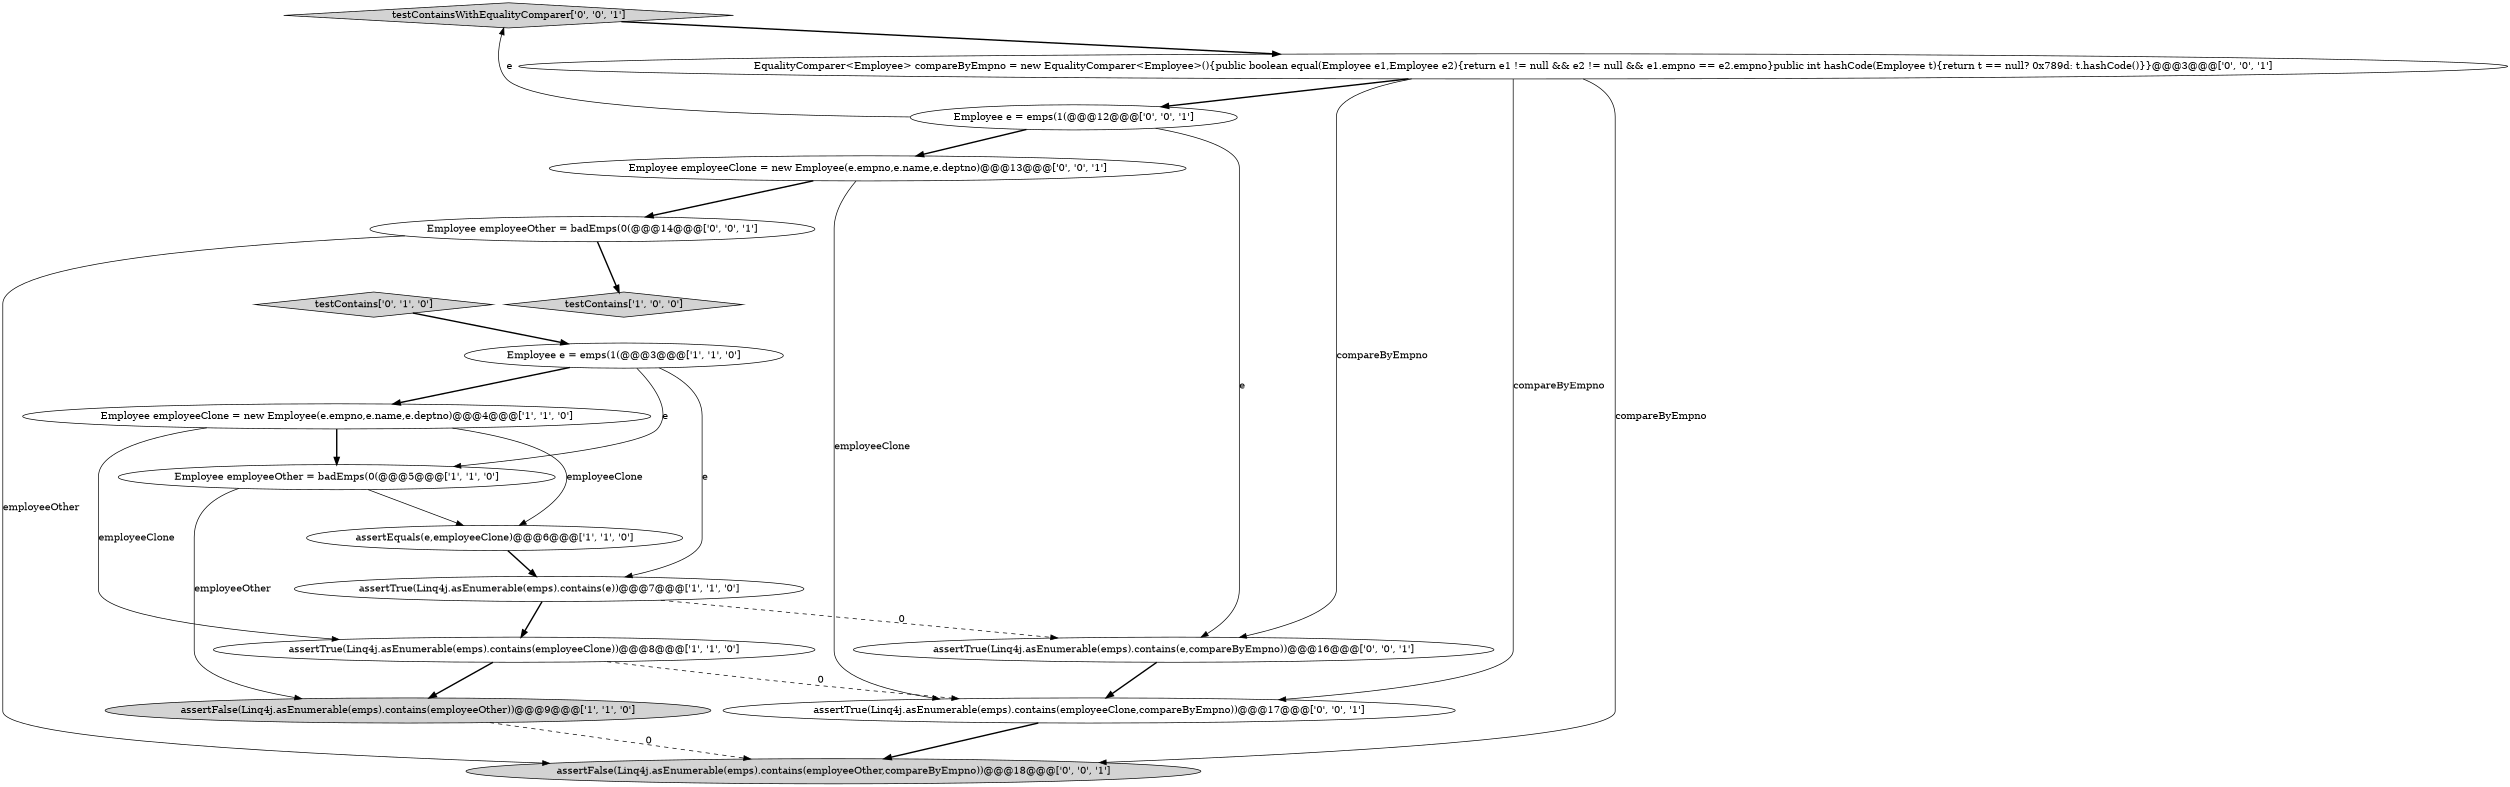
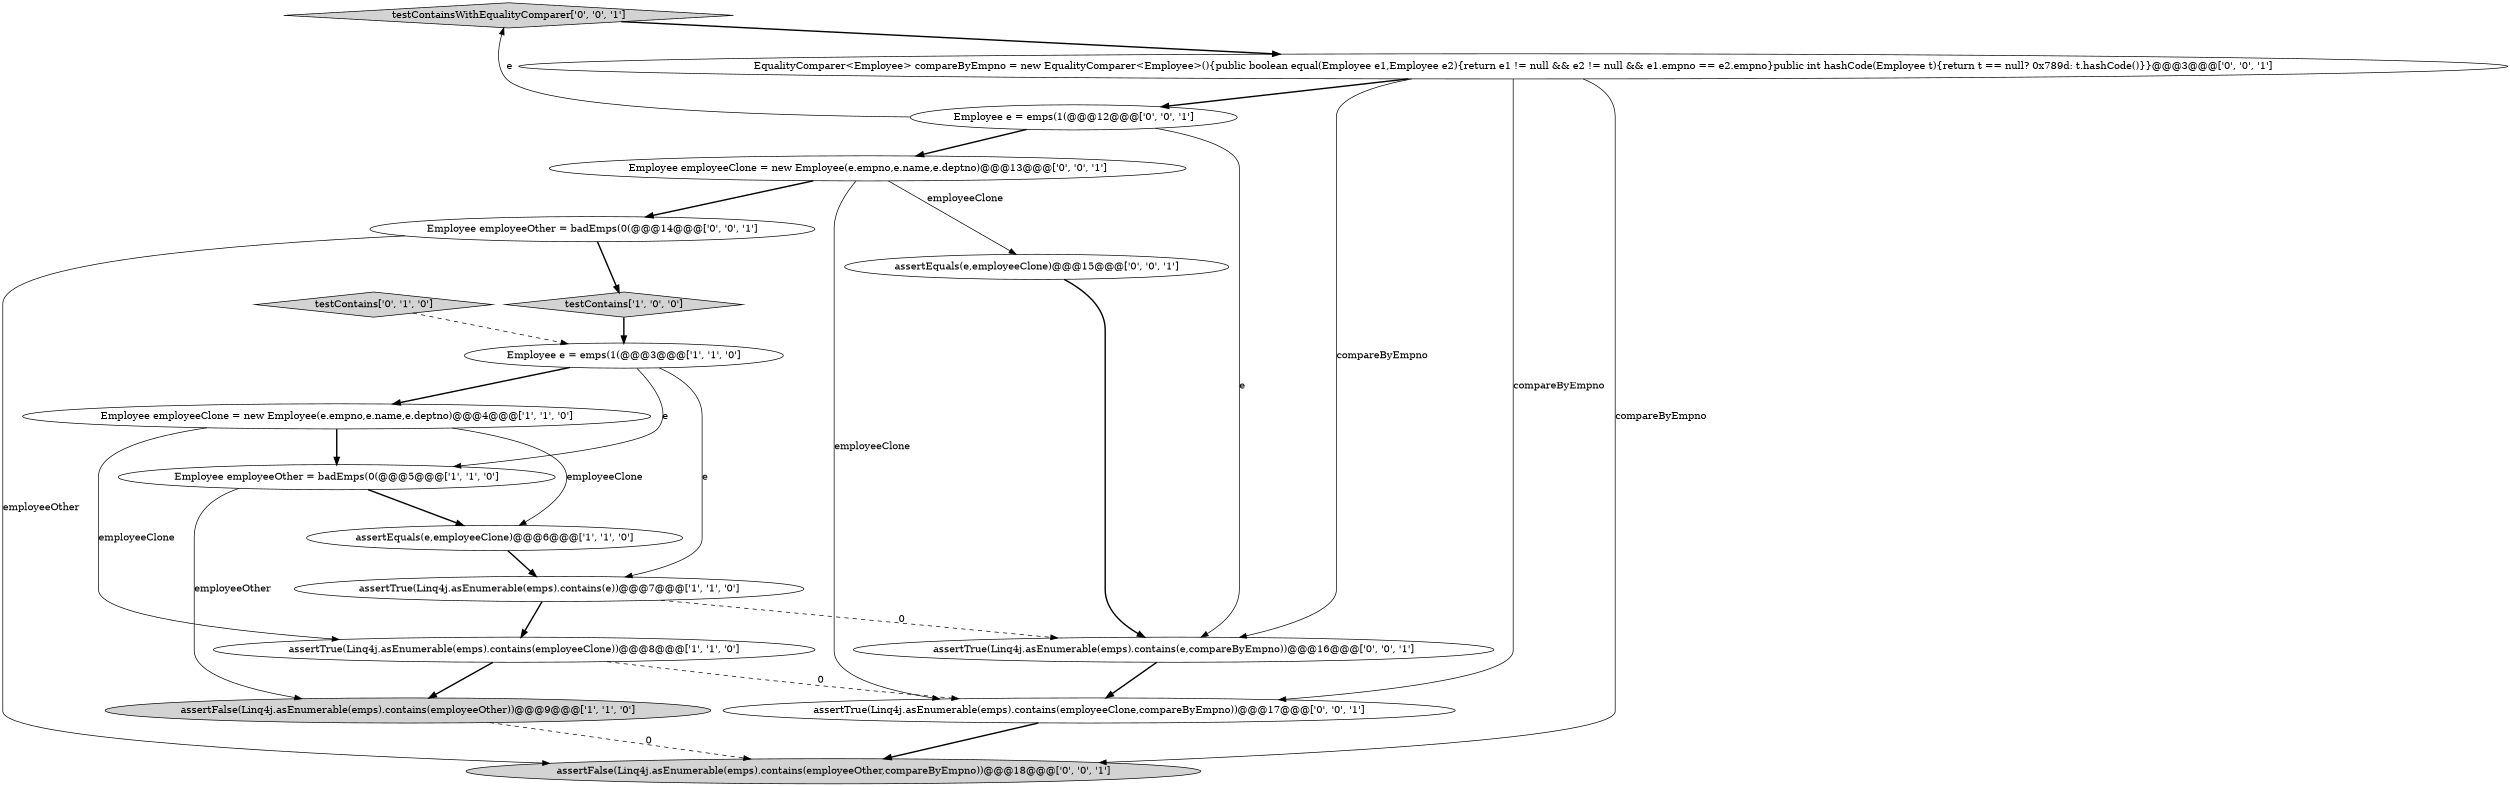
  digraph {
    node [fillcolor=white shape=ellipse style=filled]
    edge [style=bold]
    n1 [fillcolor=lightgray label="testContainsWithEqualityComparer['0', '0', '1']" shape=diamond]
    n2 [label="EqualityComparer<Employee> compareByEmpno = new EqualityComparer<Employee>(){public boolean equal(Employee e1,Employee e2){return e1 != null && e2 != null && e1.empno == e2.empno}public int hashCode(Employee t){return t == null? 0x789d: t.hashCode()}}@@@3@@@['0', '0', '1']"]
    n3 [fillcolor=lightgray label="assertFalse(Linq4j.asEnumerable(emps).contains(employeeOther,compareByEmpno))@@@18@@@['0', '0', '1']"]
    n4 [label="Employee e = emps(1(@@@12@@@['0', '0', '1']"]
    n5 [label="assertTrue(Linq4j.asEnumerable(emps).contains(e,compareByEmpno))@@@16@@@['0', '0', '1']"]
    n6 [label="assertTrue(Linq4j.asEnumerable(emps).contains(employeeClone,compareByEmpno))@@@17@@@['0', '0', '1']"]
    n7 [label="Employee employeeClone = new Employee(e.empno,e.name,e.deptno)@@@13@@@['0', '0', '1']"]
+   n8 [label="assertEquals(e,employeeClone)@@@15@@@['0', '0', '1']"]
    n9 [label="Employee employeeOther = badEmps(0(@@@14@@@['0', '0', '1']"]
    n10 [label="Employee e = emps(1(@@@3@@@['1', '1', '0']"]
    n11 [label="assertTrue(Linq4j.asEnumerable(emps).contains(e))@@@7@@@['1', '1', '0']"]
    n12 [label="Employee employeeClone = new Employee(e.empno,e.name,e.deptno)@@@4@@@['1', '1', '0']"]
    n13 [label="Employee employeeOther = badEmps(0(@@@5@@@['1', '1', '0']"]
    n14 [label="assertTrue(Linq4j.asEnumerable(emps).contains(employeeClone))@@@8@@@['1', '1', '0']"]
    n15 [label="assertEquals(e,employeeClone)@@@6@@@['1', '1', '0']"]
    n16 [fillcolor=lightgray label="testContains['1', '0', '0']" shape=diamond]
    n17 [fillcolor=lightgray label="assertFalse(Linq4j.asEnumerable(emps).contains(employeeOther))@@@9@@@['1', '1', '0']"]
    n18 [fillcolor=lightgray label="testContains['0', '1', '0']" shape=diamond]
    n1 -> n2
    n2 -> n3 [label=compareByEmpno style=solid]
    n2 -> n4
    n2 -> n5 [label=compareByEmpno style=solid]
    n2 -> n6 [label=compareByEmpno style=solid]
    n4 -> n1 [label=e style=solid]
    n4 -> n5 [label=e style=solid]
    n4 -> n7
    n5 -> n6
    n6 -> n3
    n7 -> n6 [label=employeeClone style=solid]
+   n7 -> n8 [label=employeeClone style=solid]
    n7 -> n9
+   n8 -> n5
    n9 -> n3 [label=employeeOther style=solid]
    n9 -> n16
    n10 -> n11 [label=e style=solid]
    n10 -> n12
    n10 -> n13 [label=e style=solid]
    n11 -> n5 [label=0 style=dashed]
    n11 -> n14
    n12 -> n13
    n12 -> n14 [label=employeeClone style=solid]
    n12 -> n15 [label=employeeClone style=solid]
-   n13 -> n15 [style=solid]
+   n13 -> n15
    n13 -> n17 [label=employeeOther style=solid]
    n14 -> n6 [label=0 style=dashed]
    n14 -> n17
    n15 -> n11
+   n16 -> n10
    n17 -> n3 [label=0 style=dashed]
-   n18 -> n10
+   n18 -> n10 [style=dashed]
  }
